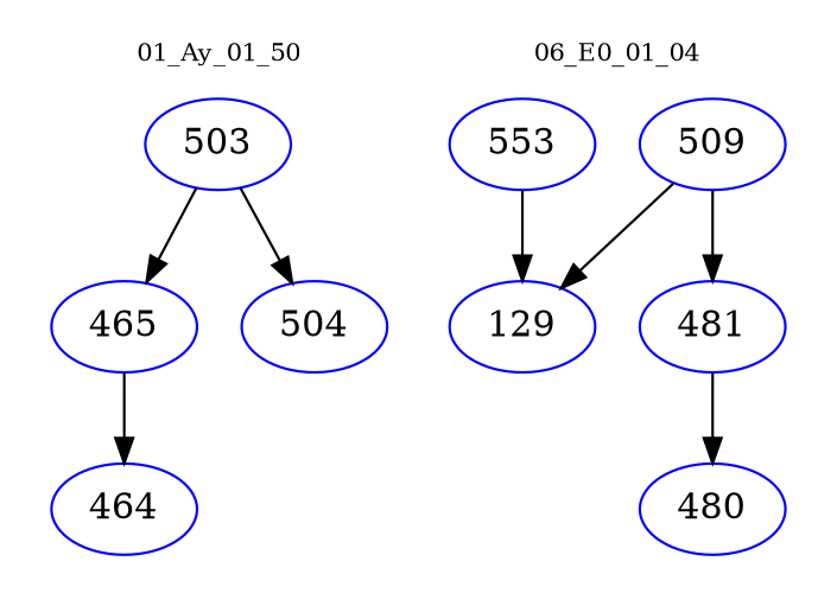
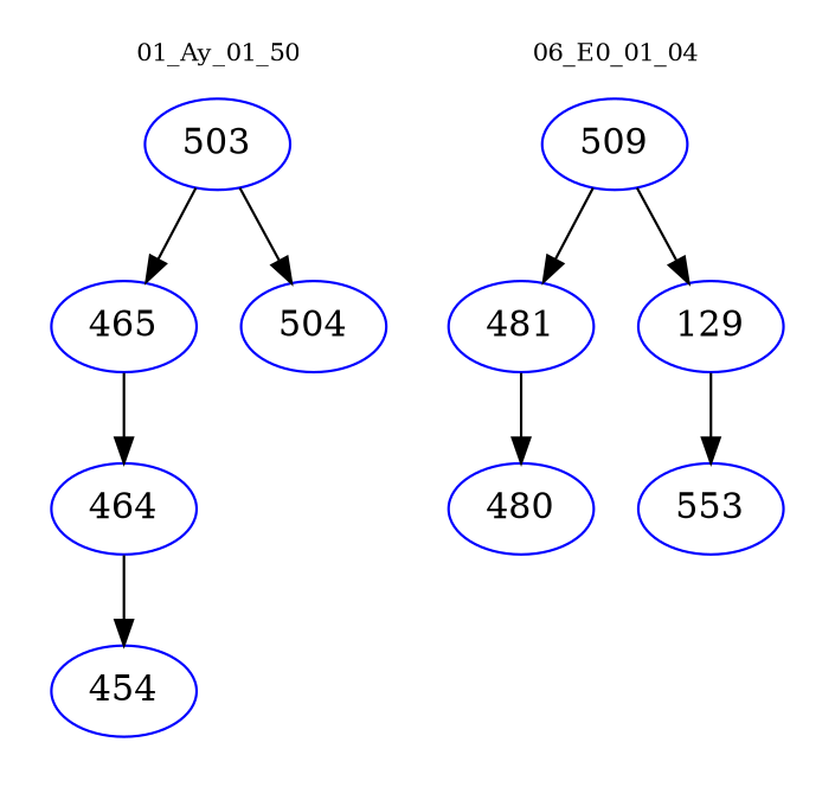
  digraph {
    node [color=blue]
    edge [color=black]
    n1 [label=465]
    n2 [label=464]
    n3 [label=503]
+   n4 [label=454]
    n5 [label=504]
    n6 [label=509]
    n7 [label=481]
    n8 [label=129]
    n9 [label=480]
    n10 [label=553]
    subgraph cluster_1 {
      color=white
      fontsize=10
      label="01_Ay_01_50"
      n1
      n2
      n3
+     n4
      n5
    }
    subgraph cluster_2 {
      color=white
      fontsize=10
      label="06_E0_01_04"
      n6
      n7
      n8
      n9
      n10
    }
    n1 -> n2
+   n2 -> n4
    n3 -> n1
    n3 -> n5
    n6 -> n7
    n6 -> n8
    n7 -> n9
-   n10 -> n8
+   n8 -> n10
  }
